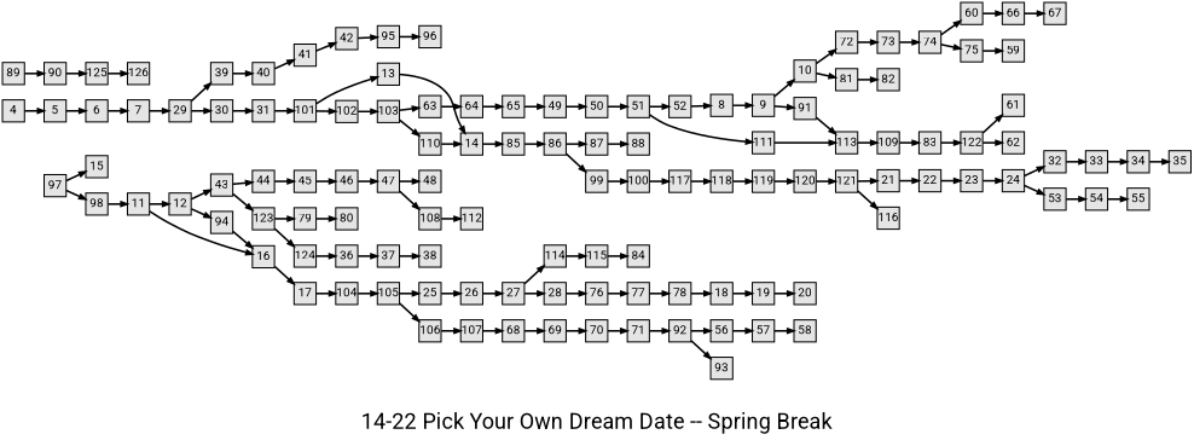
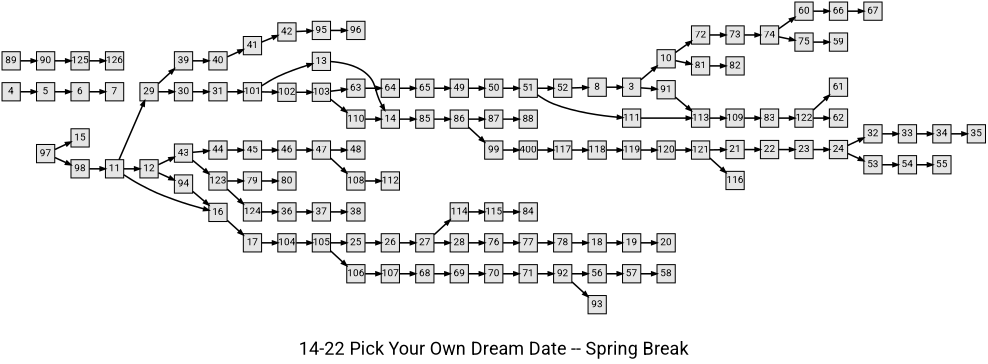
  digraph {
    fontname=Roboto
    fontsize=36
    label="14-22 Pick Your Own Dream Date -- Spring Break"
    nodesep=0.35
    ordering=out
    rankdir=LR
    ranksep=0.45
    node [fillcolor=grey90 fixedsize=true fontname=Roboto fontsize=20 labelfloat=true margin="0,0" penwidth=2 regular=true shape=rect style=filled]
    edge [fontname=Roboto fontsize=12 labelfloat=true penwidth=3]
    4
    5
    6
    7
    29
    39
    30
    40
    31
    8
-   9
+   9 [label=3]
    10
    91
    72
    81
    113
    73
    82
    109
    74
    11
    12
    16
    43
    94
    44
    123
    45
    79
    124
    17
    13
    14
    85
    86
    87
    99
    104
    105
    25
    106
    18
    19
    20
    21
    22
    23
    24
    32
    53
    33
    54
    34
    55
    26
    27
    114
    28
    115
    76
    84
    77
    78
    41
    101
    102
    103
    35
    36
    37
    38
    42
    95
    96
    46
    80
    47
    48
    108
    112
    49
    50
    51
    52
    111
    56
    57
    58
    89
    90
    125
    60
    66
    67
    63
    64
    65
    68
    69
    70
    71
    92
    93
    75
    59
    83
    122
    61
    62
    88
-   100
+   100 [label=400]
    117
    126
    97
    15
    98
    118
    119
    110
    107
    120
    121
    116
    4 -> 5
    5 -> 6
    6 -> 7
-   7 -> 29
+   11 -> 29
    29 -> 39
    29 -> 30
    39 -> 40
    30 -> 31
    40 -> 41
    31 -> 101
    8 -> 9
    9 -> 10
    9 -> 91
    10 -> 72
    10 -> 81
    91 -> 113
    72 -> 73
    81 -> 82
    113 -> 109
    73 -> 74
    109 -> 83
    74 -> 60
    74 -> 75
    11 -> 12
    11 -> 16
    12 -> 43
    12 -> 94
    16 -> 17
    43 -> 44
    43 -> 123
    94 -> 16
    44 -> 45
    123 -> 79
    123 -> 124
    45 -> 46
    79 -> 80
    124 -> 36
    17 -> 104
    13 -> 14
    14 -> 85
    85 -> 86
    86 -> 87
    86 -> 99
    87 -> 88
    99 -> 100
    104 -> 105
    105 -> 25
    105 -> 106
    25 -> 26
    106 -> 107
    18 -> 19
    19 -> 20
    21 -> 22
    22 -> 23
    23 -> 24
    24 -> 32
    24 -> 53
    32 -> 33
    53 -> 54
    33 -> 34
    54 -> 55
    34 -> 35
    26 -> 27
    27 -> 114
    27 -> 28
    114 -> 115
    28 -> 76
    115 -> 84
    76 -> 77
    77 -> 78
    78 -> 18
    41 -> 42
    101 -> 13
    101 -> 102
    102 -> 103
    103 -> 63
    103 -> 110
    36 -> 37
    37 -> 38
    42 -> 95
    95 -> 96
    46 -> 47
    47 -> 48
    47 -> 108
    108 -> 112
    49 -> 50
    50 -> 51
    51 -> 52
    51 -> 111
    52 -> 8
    111 -> 113
    56 -> 57
    57 -> 58
    89 -> 90
    90 -> 125
    125 -> 126
    60 -> 66
    66 -> 67
    63 -> 64
    64 -> 65
    65 -> 49
    68 -> 69
    69 -> 70
    70 -> 71
    71 -> 92
    92 -> 56
    92 -> 93
    75 -> 59
    83 -> 122
    122 -> 61
    122 -> 62
    100 -> 117
    117 -> 118
    97 -> 15
    97 -> 98
    98 -> 11
    118 -> 119
    119 -> 120
    110 -> 14
    107 -> 68
    120 -> 121
    121 -> 21
    121 -> 116
  }
